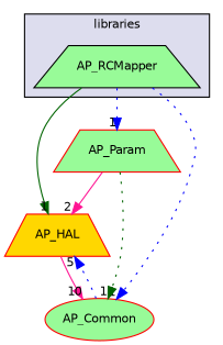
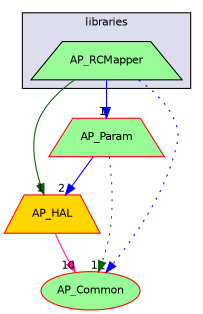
  digraph {
    compound=true
    node [fillcolor=palegreen fontname=Helvetica fontsize=10 shape=trapezium style=filled color=red]
    edge [color=blue headlabel=1 labeldistance=1.5 labelfontname=Helvetica labelfontsize=10 style=solid]
    n1 [label=AP_RCMapper pencolor=black color=""]
    n2 [fillcolor=gold label=AP_HAL]
    n3 [label=AP_Param]
    n4 [label=AP_Common shape=ellipse]
    subgraph cluster_1 {
      bgcolor="#ddddee"
      fontname=Helvetica
      fontsize=10
      label=libraries
      pencolor=black
      n1
    }
    n1 -> n2 [color=darkgreen]
-   n1 -> n3 [style=dotted]
+   n1 -> n3
    n1 -> n4 [style=dotted]
    n2 -> n4 [color=deeppink headlabel=10]
-   n3 -> n2 [color=deeppink headlabel=2]
+   n3 -> n2 [headlabel=2]
    n3 -> n4 [color=darkgreen style=dotted]
-   n4 -> n2 [headlabel=5 style=dotted]
  }
